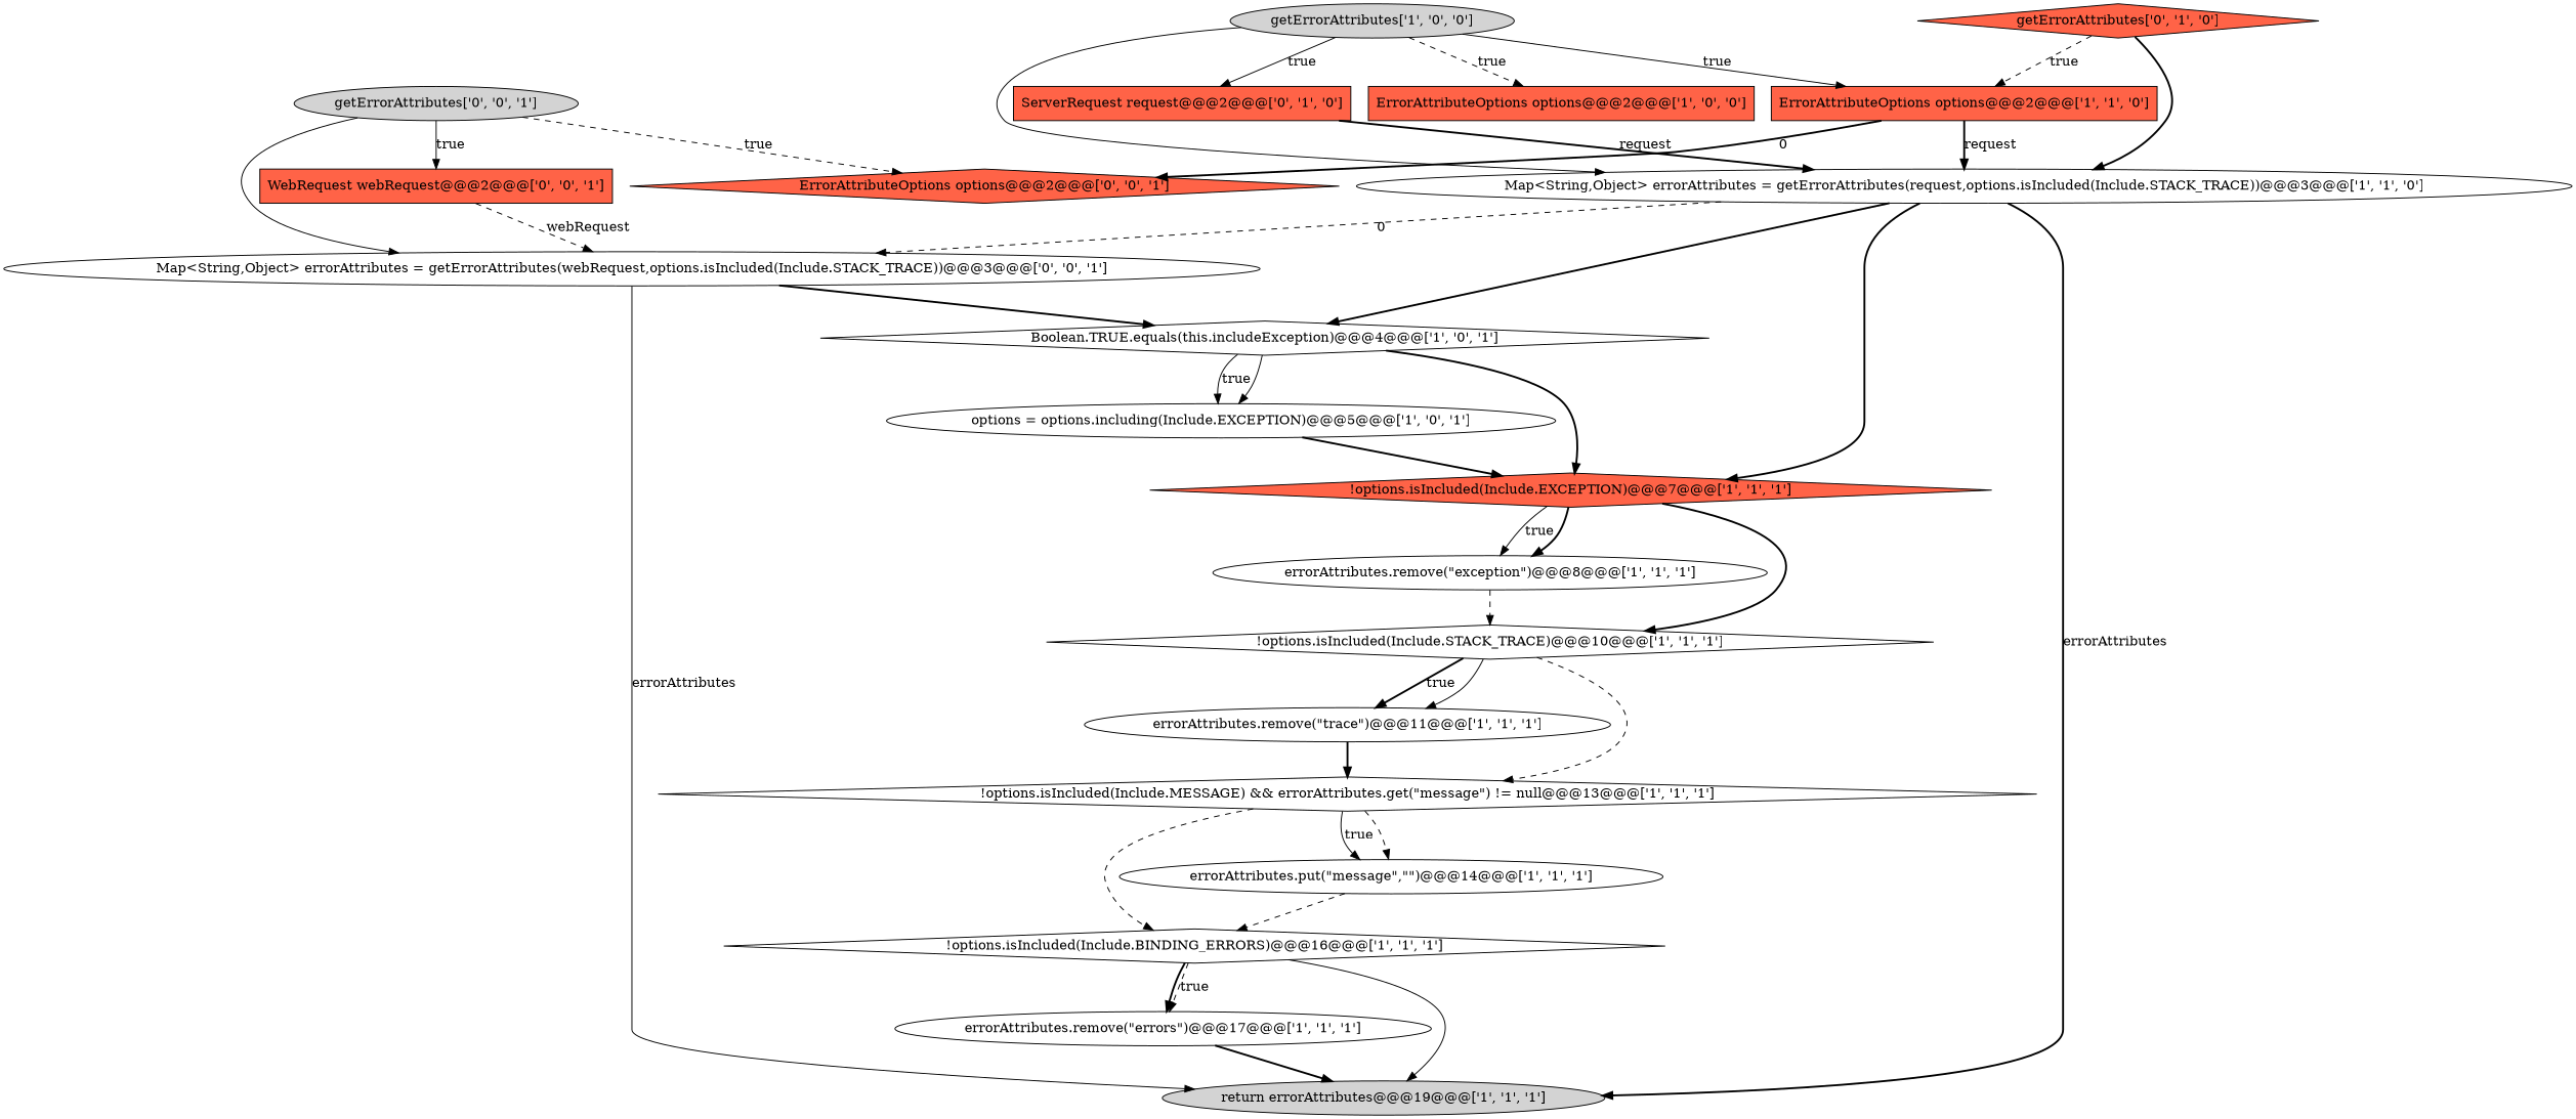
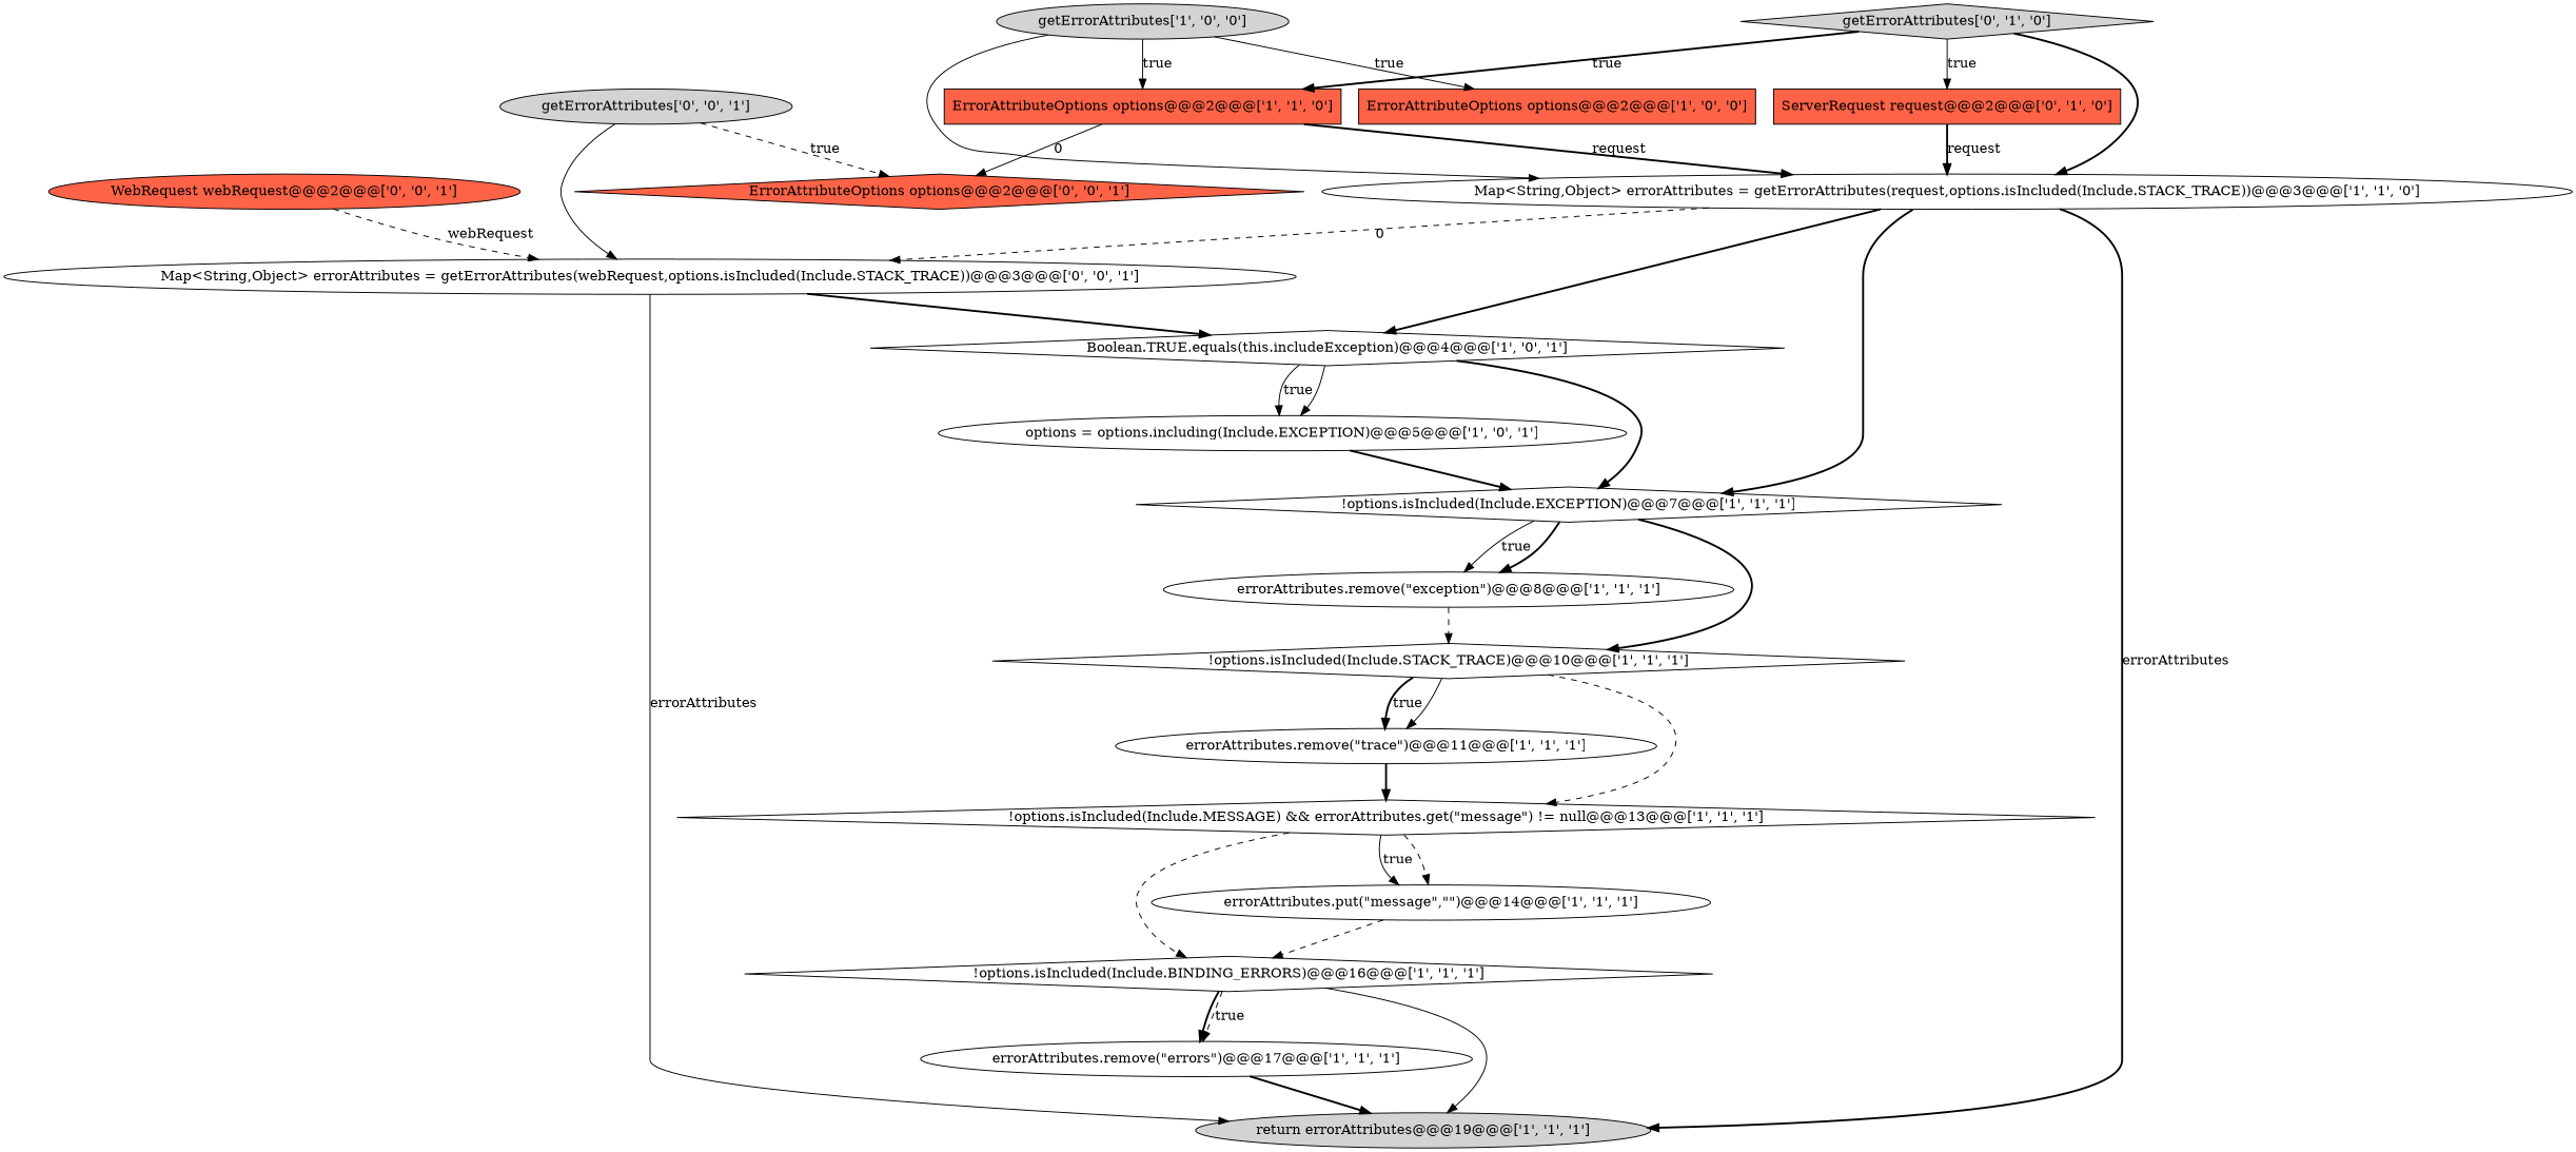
  digraph {
    node [fillcolor=white shape=ellipse style=filled]
    edge [style=bold]
-   n1 [fillcolor=tomato label="WebRequest webRequest@@@2@@@['0', '0', '1']" shape=box]
+   n1 [fillcolor=tomato label="WebRequest webRequest@@@2@@@['0', '0', '1']"]
    n2 [label="Map<String,Object> errorAttributes = getErrorAttributes(webRequest,options.isIncluded(Include.STACK_TRACE))@@@3@@@['0', '0', '1']"]
    n3 [label="Boolean.TRUE.equals(this.includeException)@@@4@@@['1', '0', '1']" shape=diamond]
    n4 [fillcolor=lightgray label="return errorAttributes@@@19@@@['1', '1', '1']"]
    n5 [fillcolor=lightgray label="getErrorAttributes['0', '0', '1']"]
    n6 [fillcolor=tomato label="ErrorAttributeOptions options@@@2@@@['0', '0', '1']" shape=diamond]
    n7 [fillcolor=lightgray label="getErrorAttributes['1', '0', '0']"]
    n8 [label="Map<String,Object> errorAttributes = getErrorAttributes(request,options.isIncluded(Include.STACK_TRACE))@@@3@@@['1', '1', '0']"]
    n9 [fillcolor=tomato label="ErrorAttributeOptions options@@@2@@@['1', '0', '0']" shape=box]
    n10 [fillcolor=tomato label="ErrorAttributeOptions options@@@2@@@['1', '1', '0']" shape=box]
-   n11 [fillcolor=tomato label="!options.isIncluded(Include.EXCEPTION)@@@7@@@['1', '1', '1']" shape=diamond]
+   n11 [label="!options.isIncluded(Include.EXCEPTION)@@@7@@@['1', '1', '1']" shape=diamond]
    n12 [label="options = options.including(Include.EXCEPTION)@@@5@@@['1', '0', '1']"]
    n13 [label="errorAttributes.remove(\"exception\")@@@8@@@['1', '1', '1']"]
    n14 [label="!options.isIncluded(Include.STACK_TRACE)@@@10@@@['1', '1', '1']" shape=diamond]
    n15 [label="errorAttributes.put(\"message\",\"\")@@@14@@@['1', '1', '1']"]
    n16 [label="!options.isIncluded(Include.BINDING_ERRORS)@@@16@@@['1', '1', '1']" shape=diamond]
    n17 [label="errorAttributes.remove(\"errors\")@@@17@@@['1', '1', '1']"]
    n18 [label="!options.isIncluded(Include.MESSAGE) && errorAttributes.get(\"message\") != null@@@13@@@['1', '1', '1']" shape=diamond]
    n19 [label="errorAttributes.remove(\"trace\")@@@11@@@['1', '1', '1']"]
    n20 [fillcolor=tomato label="ServerRequest request@@@2@@@['0', '1', '0']" shape=box]
-   n21 [fillcolor=tomato label="getErrorAttributes['0', '1', '0']" shape=diamond]
+   n21 [fillcolor=lightgray label="getErrorAttributes['0', '1', '0']" shape=diamond]
    n1 -> n2 [label=webRequest style=dashed]
    n2 -> n3
    n2 -> n4 [label=errorAttributes style=solid]
    n3 -> n11
    n3 -> n12 [label=true style=solid]
    n3 -> n12 [style=solid]
-   n5 -> n1 [label=true style=solid]
    n5 -> n2 [style=solid]
    n5 -> n6 [label=true style=dashed]
    n7 -> n8 [style=solid]
-   n7 -> n9 [label=true style=dashed]
+   n7 -> n9 [label=true style=solid]
    n7 -> n10 [label=true style=solid]
    n8 -> n2 [label=0 style=dashed]
    n8 -> n3
    n8 -> n4 [label=errorAttributes]
    n8 -> n11
-   n10 -> n6 [label=0]
+   n10 -> n6 [label=0 style=solid]
    n10 -> n8 [label=request]
    n11 -> n13 [label=true style=solid]
    n11 -> n13
    n11 -> n14
    n12 -> n11
    n13 -> n14 [style=dashed]
    n14 -> n18 [style=dashed]
    n14 -> n19 [label=true]
    n14 -> n19 [style=solid]
    n15 -> n16 [style=dashed]
    n16 -> n4 [style=solid]
    n16 -> n17
    n16 -> n17 [label=true style=dashed]
    n17 -> n4
    n18 -> n15 [style=dashed]
    n18 -> n15 [label=true style=solid]
    n18 -> n16 [style=dashed]
    n19 -> n18
    n20 -> n8 [label=request]
    n21 -> n8
-   n21 -> n10 [label=true style=dashed]
-   n7 -> n20 [label=true style=solid]
+   n21 -> n10 [label=true]
+   n21 -> n20 [label=true style=solid]
  }
